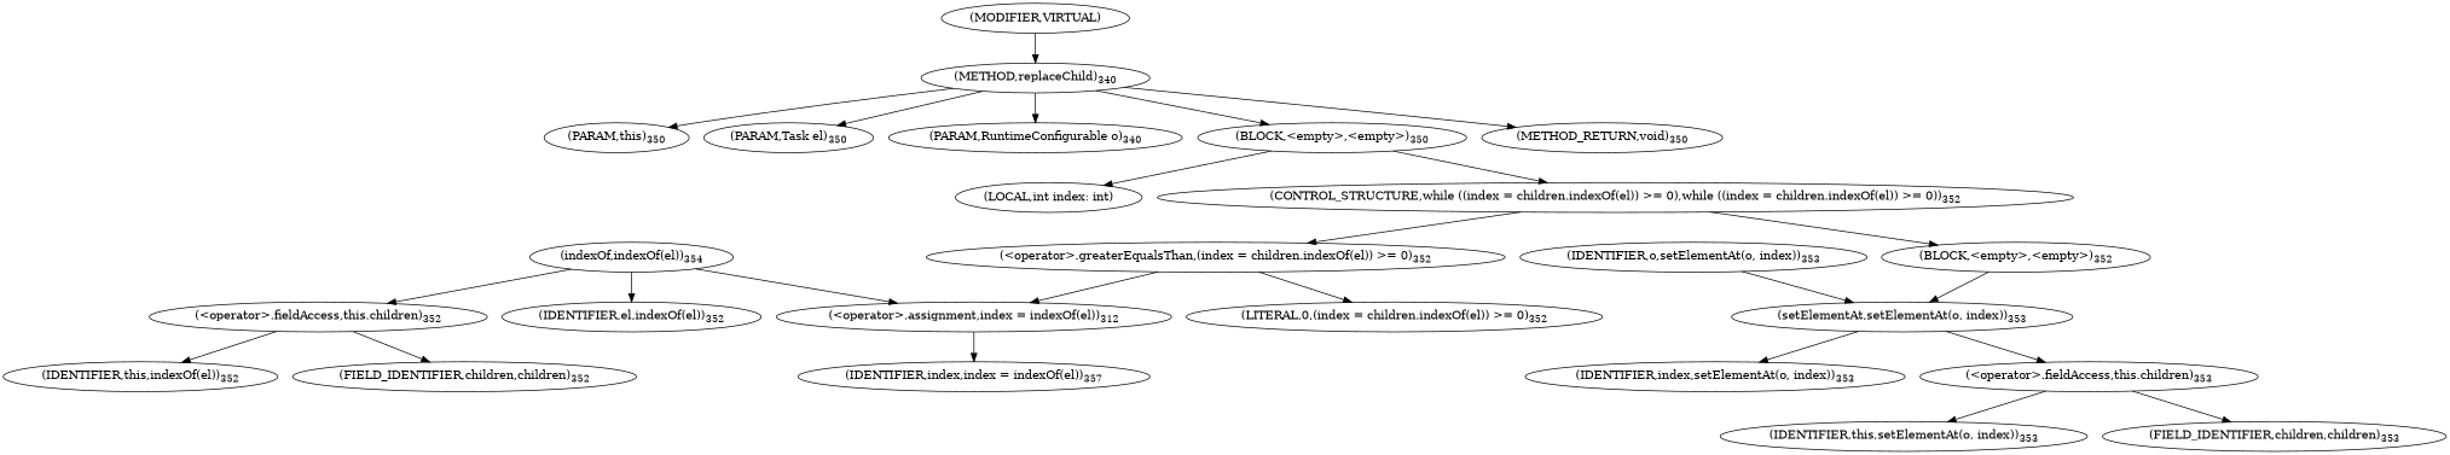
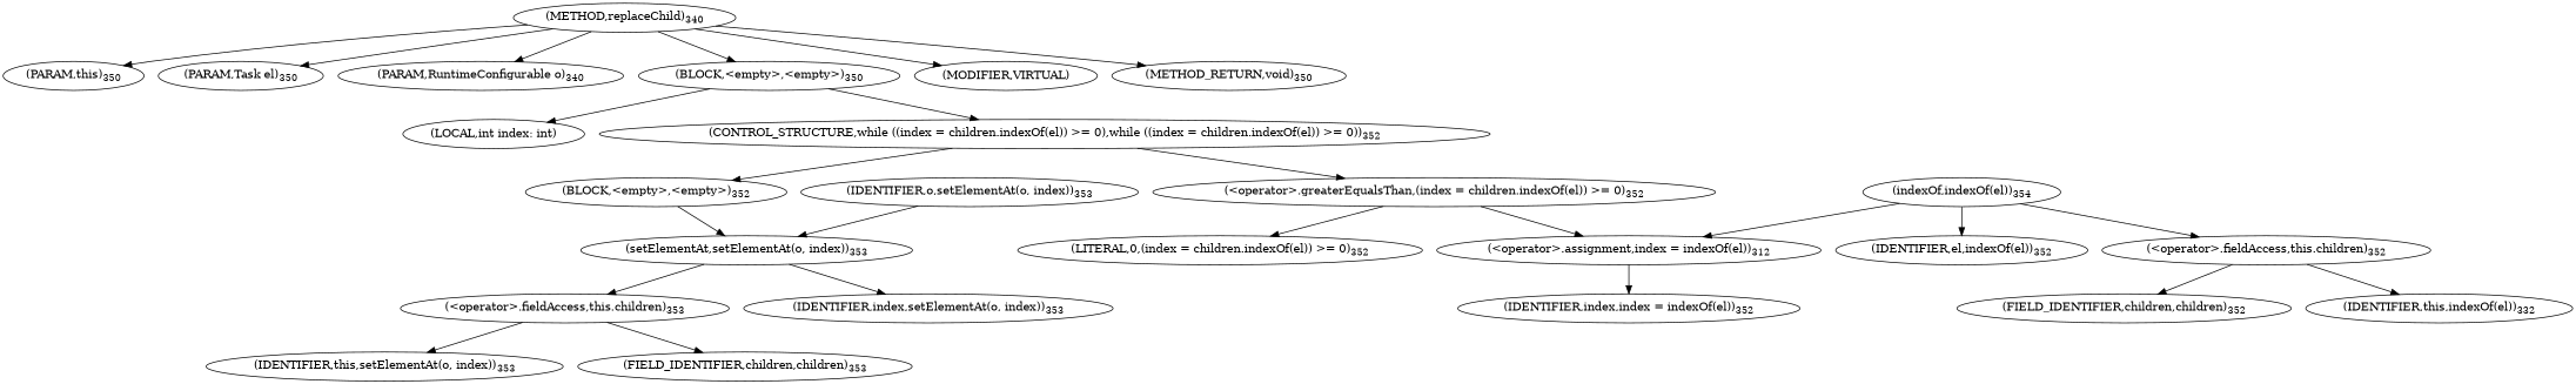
  digraph {
    n1 [label=<(METHOD,replaceChild)<SUB>340</SUB>>]
    n2 [label=<(PARAM,this)<SUB>350</SUB>>]
    n3 [label=<(PARAM,Task el)<SUB>350</SUB>>]
    n4 [label=<(PARAM,RuntimeConfigurable o)<SUB>340</SUB>>]
    n5 [label=<(BLOCK,&lt;empty&gt;,&lt;empty&gt;)<SUB>350</SUB>>]
    n6 [label=<(MODIFIER,VIRTUAL)>]
    n7 [label=<(METHOD_RETURN,void)<SUB>350</SUB>>]
    n8 [label=<(LOCAL,int index: int)>]
    n9 [label=<(CONTROL_STRUCTURE,while ((index = children.indexOf(el)) &gt;= 0),while ((index = children.indexOf(el)) &gt;= 0))<SUB>352</SUB>>]
    n10 [label=<(&lt;operator&gt;.greaterEqualsThan,(index = children.indexOf(el)) &gt;= 0)<SUB>352</SUB>>]
    n11 [label=<(BLOCK,&lt;empty&gt;,&lt;empty&gt;)<SUB>352</SUB>>]
    n12 [label=<(&lt;operator&gt;.assignment,index = indexOf(el))<SUB>312</SUB>>]
    n13 [label=<(LITERAL,0,(index = children.indexOf(el)) &gt;= 0)<SUB>352</SUB>>]
    n14 [label=<(setElementAt,setElementAt(o, index))<SUB>353</SUB>>]
-   n15 [label=<(IDENTIFIER,index,index = indexOf(el))<SUB>357</SUB>>]
+   n15 [label=<(IDENTIFIER,index,index = indexOf(el))<SUB>352</SUB>>]
    n16 [label=<(indexOf,indexOf(el))<SUB>354</SUB>>]
    n17 [label=<(&lt;operator&gt;.fieldAccess,this.children)<SUB>352</SUB>>]
    n18 [label=<(IDENTIFIER,el,indexOf(el))<SUB>352</SUB>>]
-   n19 [label=<(IDENTIFIER,this,indexOf(el))<SUB>352</SUB>>]
+   n19 [label=<(IDENTIFIER,this,indexOf(el))<SUB>332</SUB>>]
    n20 [label=<(FIELD_IDENTIFIER,children,children)<SUB>352</SUB>>]
    n21 [label=<(&lt;operator&gt;.fieldAccess,this.children)<SUB>353</SUB>>]
    n22 [label=<(IDENTIFIER,index,setElementAt(o, index))<SUB>353</SUB>>]
    n23 [label=<(IDENTIFIER,this,setElementAt(o, index))<SUB>353</SUB>>]
    n24 [label=<(FIELD_IDENTIFIER,children,children)<SUB>353</SUB>>]
    n25 [label=<(IDENTIFIER,o,setElementAt(o, index))<SUB>353</SUB>>]
    n1 -> n2
    n1 -> n3
    n1 -> n4
    n1 -> n5
-   n6 -> n1
+   n1 -> n6
    n1 -> n7
    n5 -> n8
    n5 -> n9
    n9 -> n10
    n9 -> n11
    n10 -> n12
    n10 -> n13
    n11 -> n14
    n12 -> n15
    n14 -> n21
    n14 -> n22
    n16 -> n12
    n16 -> n17
    n16 -> n18
    n17 -> n19
    n17 -> n20
    n21 -> n23
    n21 -> n24
    n25 -> n14
  }
